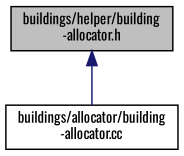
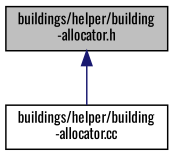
  digraph {
    fontname=Oswald
    node [color=black fontname=Oswald fontsize=10 shape=record style=filled]
    n1 [fillcolor=grey75 fontcolor=black height=0.2 label="buildings/helper/building\l-allocator.h" width=0.4]
-   n2 [fillcolor=white height=0.2 label="buildings/allocator/building\l-allocator.cc" width=0.4]
+   n2 [fillcolor=white height=0.2 label="buildings/helper/building\l-allocator.cc" width=0.4]
    n1 -> n2 [color=midnightblue dir=back fontname=Oswald fontsize=10 labelfontname=Helvetica labelfontsize=10 style=solid]
  }
